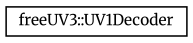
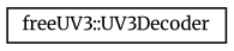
  digraph {
    rankdir=LR
    fontname=Merriweather
-   n1 [color=black fillcolor=white fontname=Merriweather fontsize=10 height=0.2 label="freeUV3::UV1Decoder" shape=record style=filled width=0.4]
+   n1 [color=black fillcolor=white fontname=Merriweather fontsize=10 height=0.2 label="freeUV3::UV3Decoder" shape=record style=filled width=0.4]
  }
